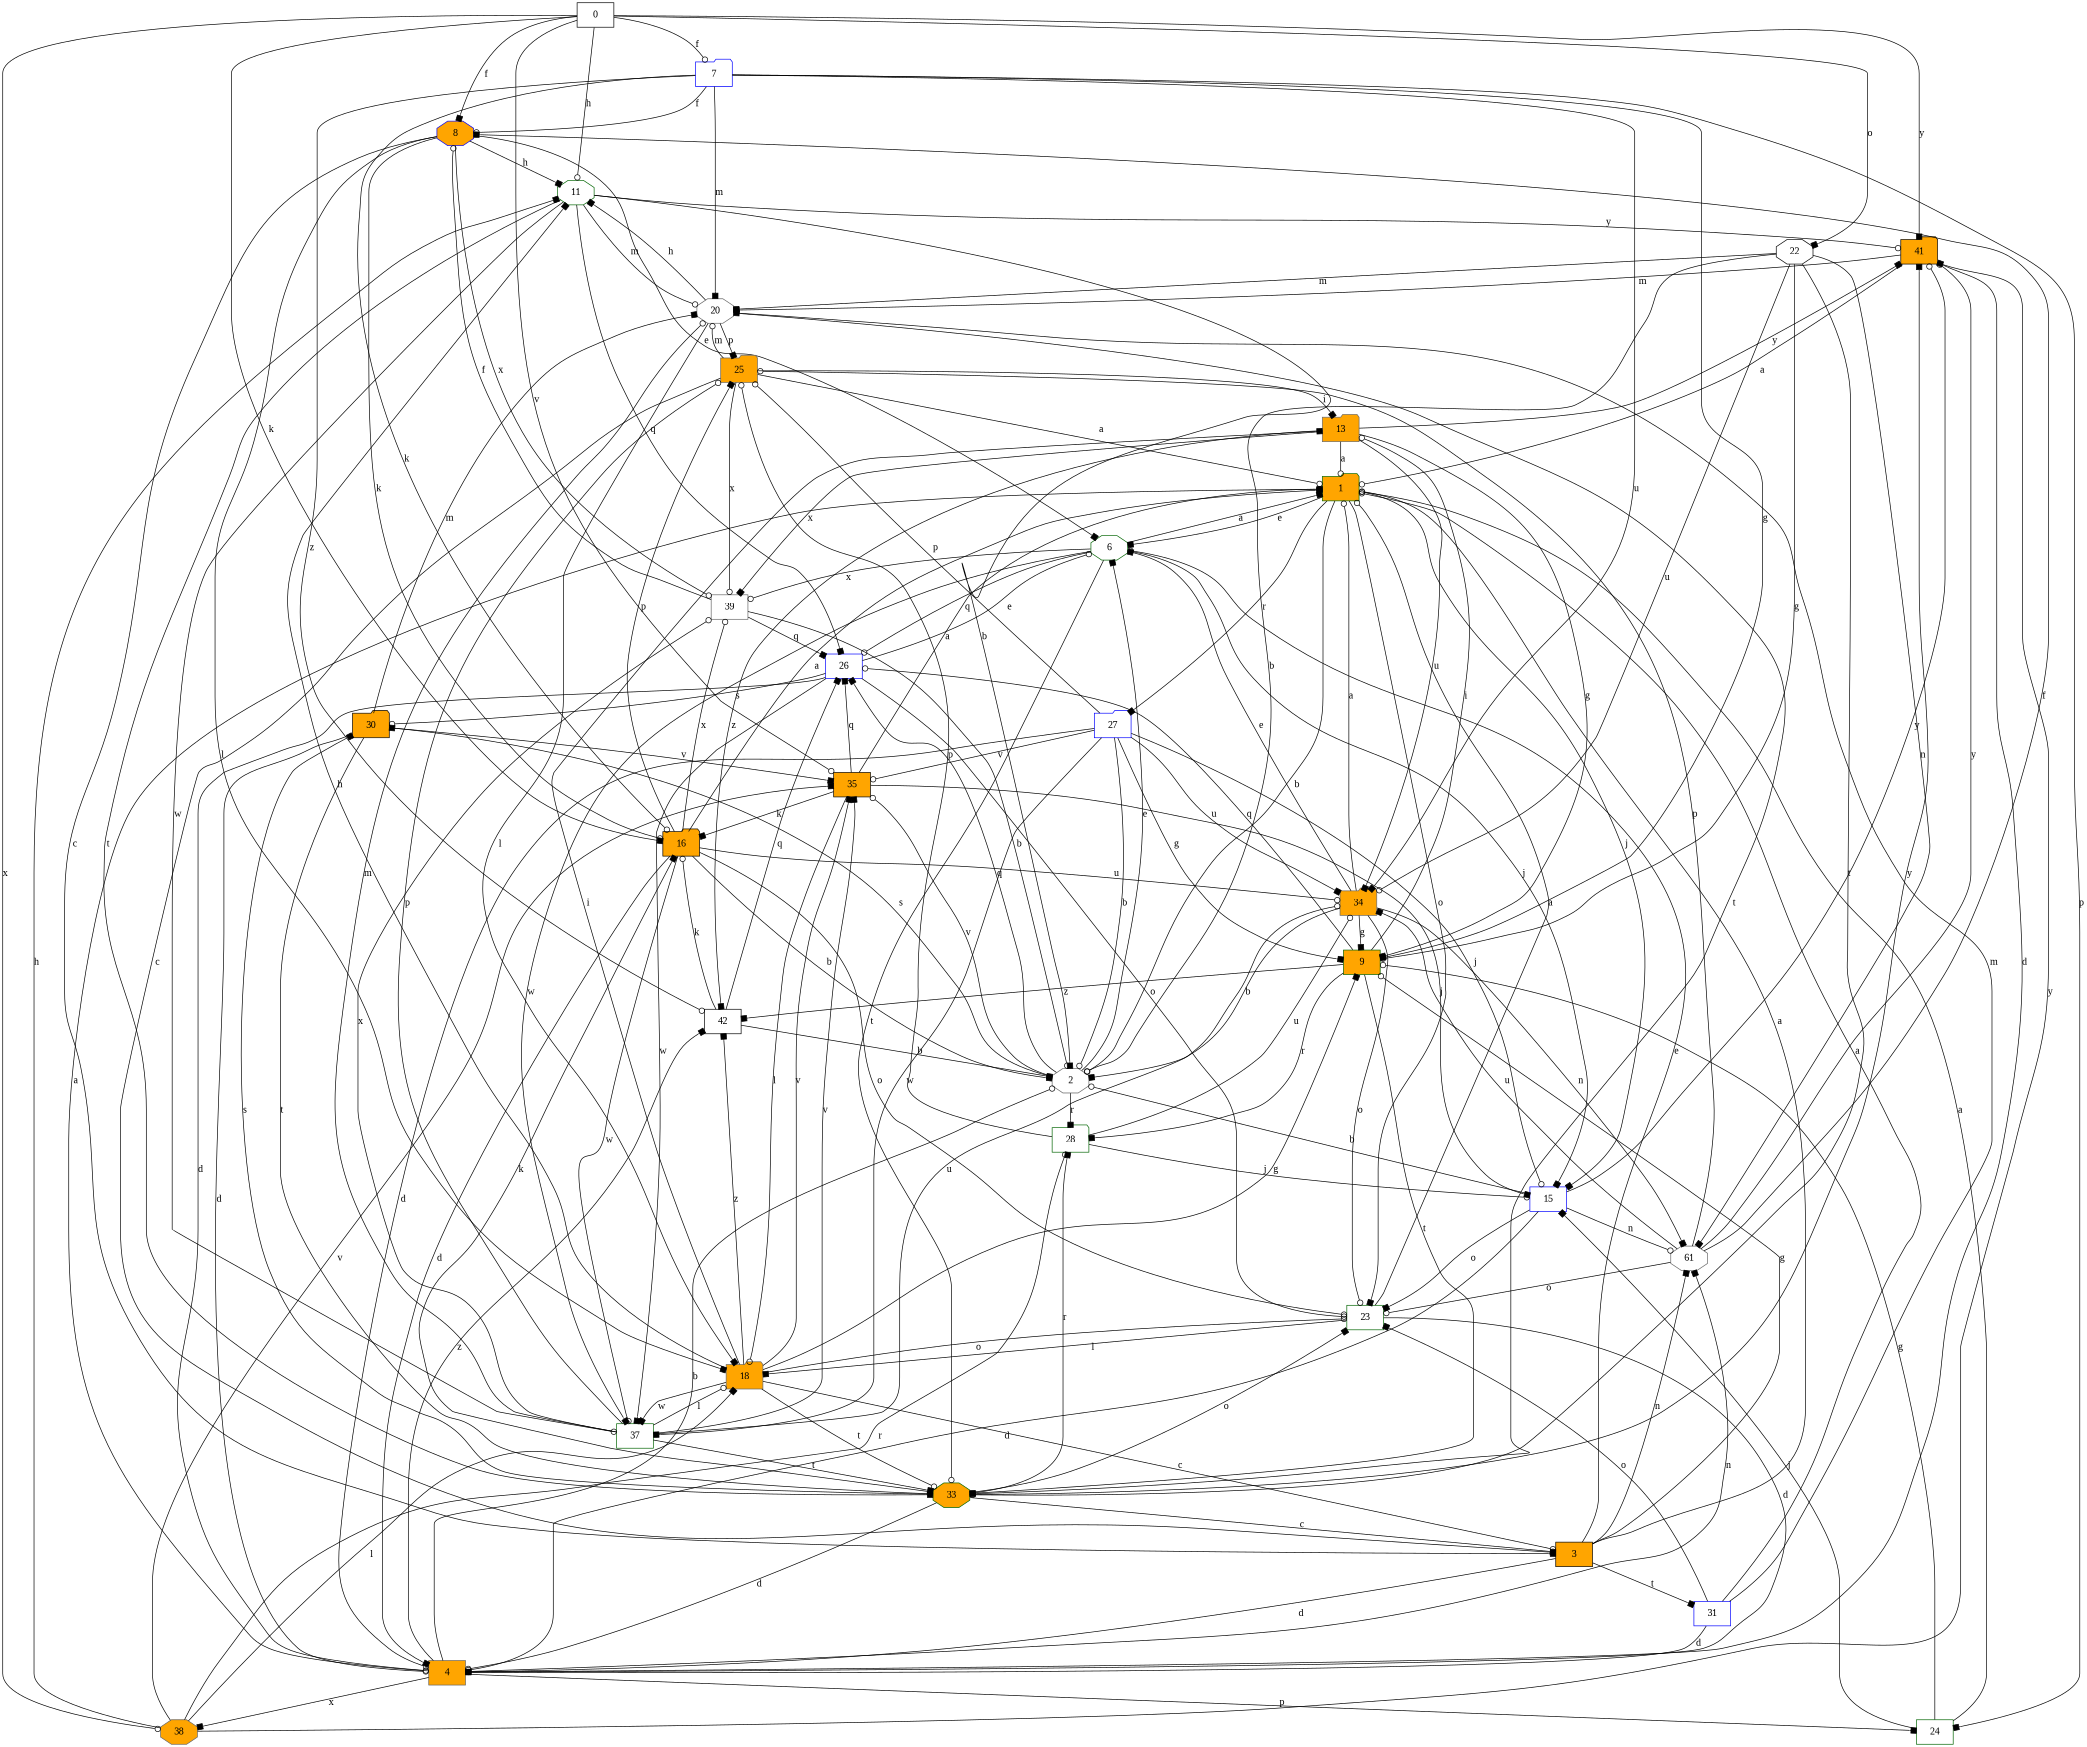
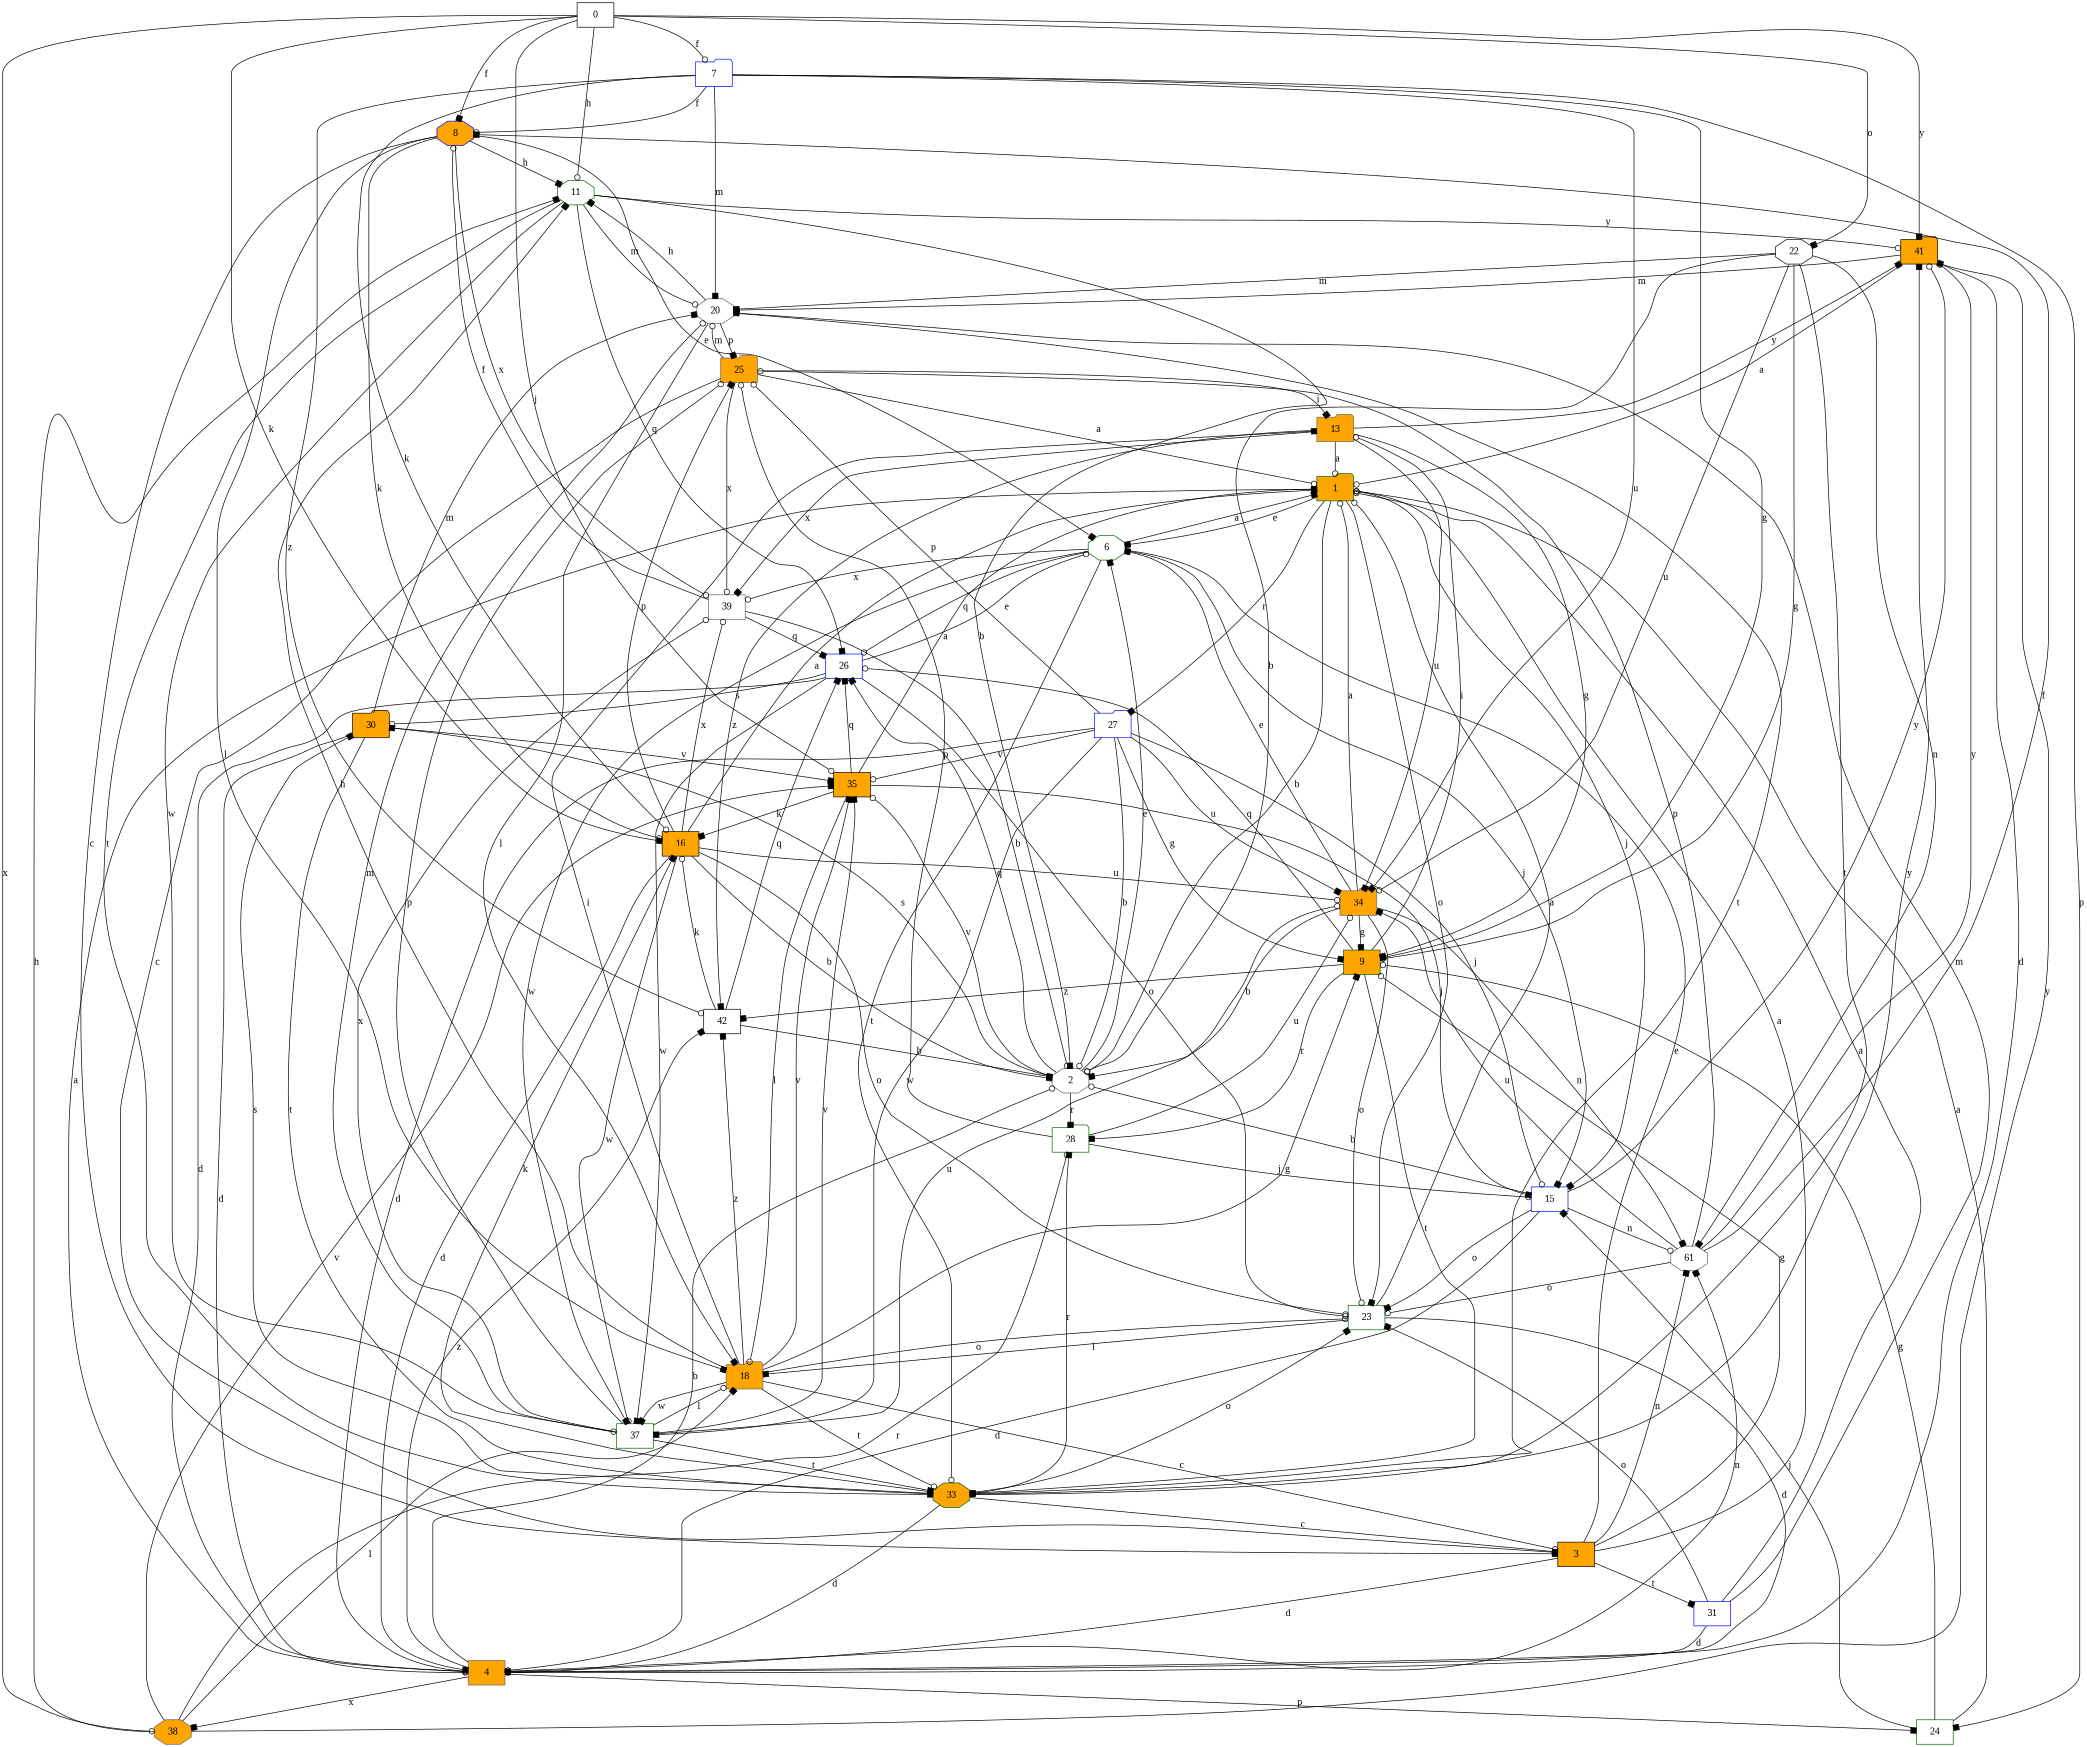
  strict digraph {
    fontname="Liberation Serif"
    node [color=gray40 fillcolor=white fontname="Liberation Serif" shape=box style=filled]
    edge [arrowhead=box fontname="Liberation Serif"]
    0 [color=black]
    7 [color=blue shape=folder]
    8 [color=blue fillcolor=orange shape=octagon]
    11 [color=darkgreen shape=octagon]
-   16 [color=black fillcolor=orange shape=folder]
+   16 [color=black fillcolor=orange]
    22 [color=black shape=octagon]
    35 [color=black fillcolor=orange]
    38 [fillcolor=orange shape=octagon]
    41 [color=black fillcolor=orange shape=folder]
    9 [color=darkgreen fillcolor=orange]
    24 [color=darkgreen]
    42 [color=black]
    20 [shape=octagon]
    34 [fillcolor=orange shape=folder]
    6 [color=darkgreen shape=octagon]
    3 [color=black fillcolor=orange]
    39
    18 [fillcolor=orange shape=folder]
    2 [shape=octagon]
    26 [color=blue]
    33 [color=darkgreen fillcolor=orange shape=octagon]
    37 [color=darkgreen]
    1 [color=darkgreen fillcolor=orange shape=folder]
    23 [color=darkgreen]
    4 [fillcolor=orange]
    25 [fillcolor=orange shape=folder]
    n27 [label=61 shape=octagon]
    15 [color=blue]
    28 [color=darkgreen shape=folder]
    27 [color=blue shape=folder]
    30 [color=black fillcolor=orange shape=folder]
    31 [color=blue]
    13 [fillcolor=orange shape=folder]
    0 -> 7 [arrowhead=odot label=f]
    0 -> 8 [label=f]
    0 -> 11 [arrowhead=odot label=h]
    0 -> 16 [label=k]
    0 -> 22 [label=o]
-   0 -> 35 [arrowhead=odot label=v]
+   0 -> 35 [arrowhead=odot label=j]
    0 -> 38 [arrowhead=odot label=x]
    0 -> 41 [label=y]
    7 -> 8 [arrowhead=odot label=f]
    7 -> 16 [arrowhead=odot label=k]
    7 -> 9 [label=g]
    7 -> 24 [label=p]
    7 -> 42 [arrowhead=odot label=z]
    7 -> 20 [label=m]
    7 -> 34 [label=u]
    8 -> 11 [label=h]
    8 -> 16 [arrowhead=odot label=k]
    8 -> 6 [label=e]
    8 -> 3 [label=c]
    8 -> 39 [arrowhead=odot label=x]
    8 -> 18 [label=l]
    11 -> 41 [arrowhead=odot label=y]
    11 -> 20 [arrowhead=odot label=m]
    11 -> 2 [label=b]
    11 -> 26 [label=q]
    11 -> 33 [label=t]
    11 -> 37 [arrowhead=odot label=w]
    16 -> 34 [arrowhead=odot label=u]
    16 -> 39 [arrowhead=odot label=x]
    16 -> 2 [label=b]
    16 -> 37 [arrowhead=odot label=w]
    16 -> 1 [label=a]
    16 -> 23 [arrowhead=odot label=o]
    16 -> 4 [label=d]
    16 -> 25 [label=p]
    22 -> 9 [arrowhead=odot label=g]
    22 -> 20 [label=m]
    22 -> 34 [arrowhead=odot label=u]
    22 -> 2 [arrowhead=odot label=b]
    22 -> 33 [arrowhead=odot label=t]
    22 -> n27 [label=n]
    35 -> 16 [label=k]
    35 -> 18 [arrowhead=odot label=l]
    35 -> 26 [label=q]
    35 -> 1 [label=a]
    35 -> 15 [label=j]
    38 -> 11 [label=h]
    38 -> 35 [label=v]
    38 -> 41 [label=y]
    38 -> 18 [label=l]
    38 -> 28 [arrowhead=odot label=r]
    41 -> 20 [label=m]
    41 -> 1 [arrowhead=odot label=a]
    41 -> 4 [arrowhead=odot label=d]
    9 -> 42 [label=z]
    9 -> 26 [arrowhead=odot label=q]
    9 -> 33 [label=t]
    9 -> 28 [label=r]
    9 -> 13 [arrowhead=odot label=i]
    24 -> 9 [arrowhead=odot label=g]
    24 -> 1 [arrowhead=odot label=a]
    24 -> 15 [label=j]
    42 -> 16 [arrowhead=odot label=k]
    42 -> 2 [label=b]
    42 -> 26 [label=q]
    20 -> 11 [label=h]
    20 -> 18 [label=l]
    20 -> 33 [label=t]
    20 -> 25 [label=p]
    34 -> 9 [label=g]
    34 -> 6 [label=e]
    34 -> 2 [label=b]
    34 -> 1 [arrowhead=odot label=a]
    34 -> 23 [arrowhead=odot label=o]
    34 -> n27 [label=n]
    6 -> 39 [arrowhead=odot label=x]
    6 -> 26 [arrowhead=odot label=q]
    6 -> 33 [arrowhead=odot label=t]
    6 -> 37 [label=w]
    6 -> 1 [label=a]
    6 -> 15 [label=j]
    3 -> 9 [arrowhead=odot label=g]
    3 -> 6 [arrowhead=odot label=e]
    3 -> 1 [arrowhead=odot label=a]
    3 -> 4 [label=d]
    3 -> n27 [label=n]
    3 -> 31 [label=t]
    39 -> 8 [arrowhead=odot label=f]
    39 -> 2 [arrowhead=odot label=b]
    39 -> 26 [label=q]
    18 -> 11 [label=h]
    18 -> 35 [label=v]
    18 -> 9 [label=g]
    18 -> 42 [label=z]
    18 -> 3 [arrowhead=odot label=c]
    18 -> 33 [arrowhead=odot label=t]
    18 -> 37 [label=w]
    18 -> 23 [arrowhead=odot label=o]
    18 -> 13 [label=i]
    2 -> 35 [arrowhead=odot label=v]
    2 -> 6 [label=e]
    2 -> 26 [label=q]
    2 -> 28 [label=r]
    2 -> 30 [label=s]
    26 -> 6 [arrowhead=odot label=e]
    26 -> 37 [label=w]
    26 -> 23 [arrowhead=odot label=o]
    26 -> 4 [arrowhead=odot label=d]
    26 -> 30 [arrowhead=odot label=s]
    33 -> 16 [label=k]
    33 -> 41 [label=y]
    33 -> 3 [arrowhead=odot label=c]
    33 -> 23 [label=o]
    33 -> 4 [arrowhead=odot label=d]
    33 -> 28 [label=r]
    33 -> 30 [label=s]
    37 -> 35 [label=v]
    37 -> 20 [arrowhead=odot label=m]
    37 -> 34 [arrowhead=odot label=u]
    37 -> 39 [arrowhead=odot label=x]
    37 -> 18 [arrowhead=odot label=l]
    37 -> 33 [label=t]
    37 -> 25 [arrowhead=odot label=p]
    1 -> 6 [label=e]
    1 -> 2 [arrowhead=odot label=b]
    1 -> 23 [label=o]
    1 -> 15 [label=j]
    1 -> 27 [label=r]
    23 -> 18 [label=l]
    23 -> 1 [arrowhead=odot label=a]
    23 -> 4 [arrowhead=odot label=d]
    4 -> 38 [label=x]
    4 -> 24 [label=p]
    4 -> 42 [label=z]
    4 -> 2 [arrowhead=odot label=b]
    4 -> 1 [arrowhead=odot label=a]
    4 -> n27 [label=n]
    25 -> 20 [arrowhead=odot label=m]
    25 -> 3 [label=c]
    25 -> 39 [arrowhead=odot label=x]
    25 -> 1 [arrowhead=odot label=a]
    25 -> 13 [label=i]
    n27 -> 8 [label=f]
    n27 -> 41 [arrowhead=odot label=y]
    n27 -> 34 [label=u]
    n27 -> 23 [arrowhead=odot label=o]
    n27 -> 25 [arrowhead=odot label=p]
    15 -> 41 [arrowhead=odot label=y]
    15 -> 2 [arrowhead=odot label=b]
    15 -> 23 [label=o]
    15 -> 4 [arrowhead=odot label=d]
    15 -> n27 [arrowhead=odot label=n]
    28 -> 34 [arrowhead=odot label=u]
    28 -> 25 [arrowhead=odot label=p]
    28 -> 15 [arrowhead=odot label=j]
    27 -> 35 [arrowhead=odot label=v]
    27 -> 9 [label=g]
    27 -> 34 [label=u]
    27 -> 2 [arrowhead=odot label=b]
    27 -> 37 [label=w]
    27 -> 4 [arrowhead=odot label=d]
    27 -> 25 [arrowhead=odot label=p]
    27 -> 15 [arrowhead=odot label=j]
    30 -> 35 [label=v]
    30 -> 20 [label=m]
    30 -> 33 [arrowhead=odot label=t]
    30 -> 4 [arrowhead=odot label=d]
    31 -> 20 [label=m]
    31 -> 1 [arrowhead=odot label=a]
    31 -> 23 [label=o]
    31 -> 4 [label=d]
    13 -> 41 [label=y]
    13 -> 9 [label=g]
    13 -> 42 [label=z]
    13 -> 34 [label=u]
    13 -> 39 [label=x]
    13 -> 1 [arrowhead=odot label=a]
  }
